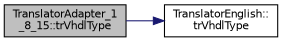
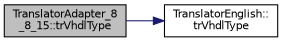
  digraph {
    rankdir=LR
    node [color=black fontname=Helvetica fontsize=10 shape=record style=filled]
-   n1 [fillcolor=grey75 fontcolor=black height=0.2 label="TranslatorAdapter_1\l_8_15::trVhdlType" width=0.4]
+   n1 [fillcolor=grey75 fontcolor=black height=0.2 label="TranslatorAdapter_8\l_8_15::trVhdlType" width=0.4]
    n2 [fillcolor=white height=0.2 label="TranslatorEnglish::\ltrVhdlType" width=0.4]
    n1 -> n2 [color=midnightblue fontname=Helvetica fontsize=10 labelfontname=Helvetica labelfontsize=10 style=solid]
  }
